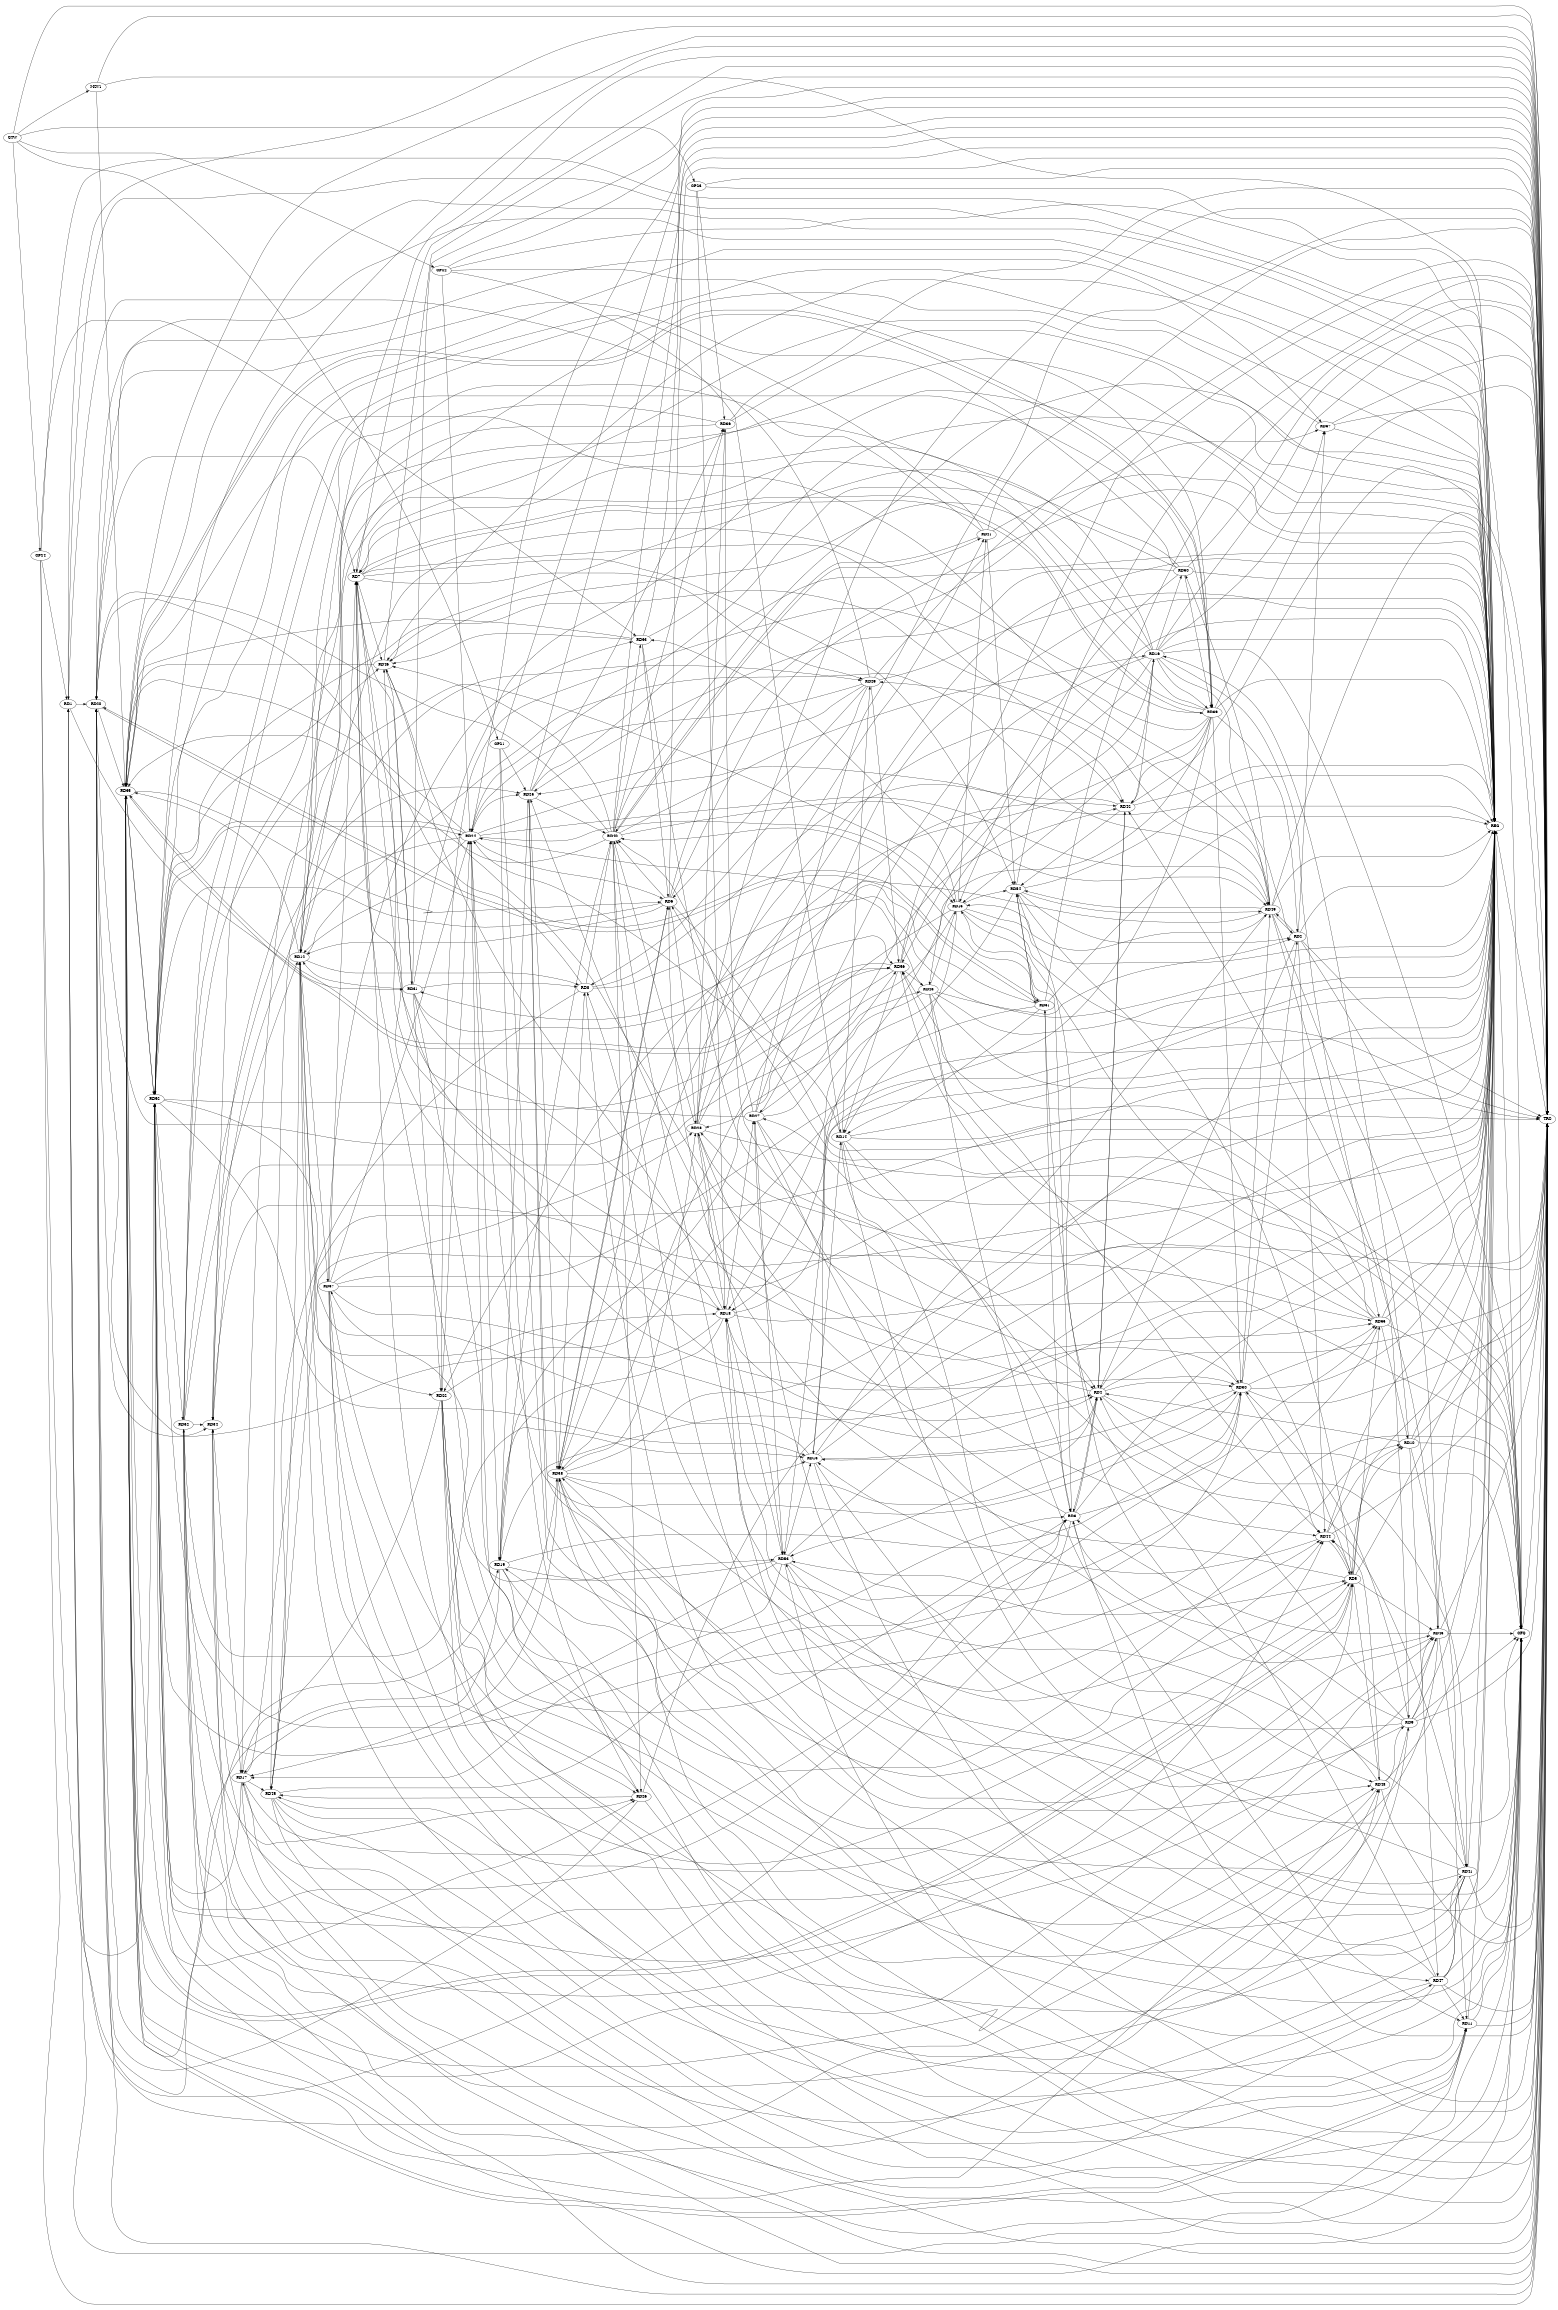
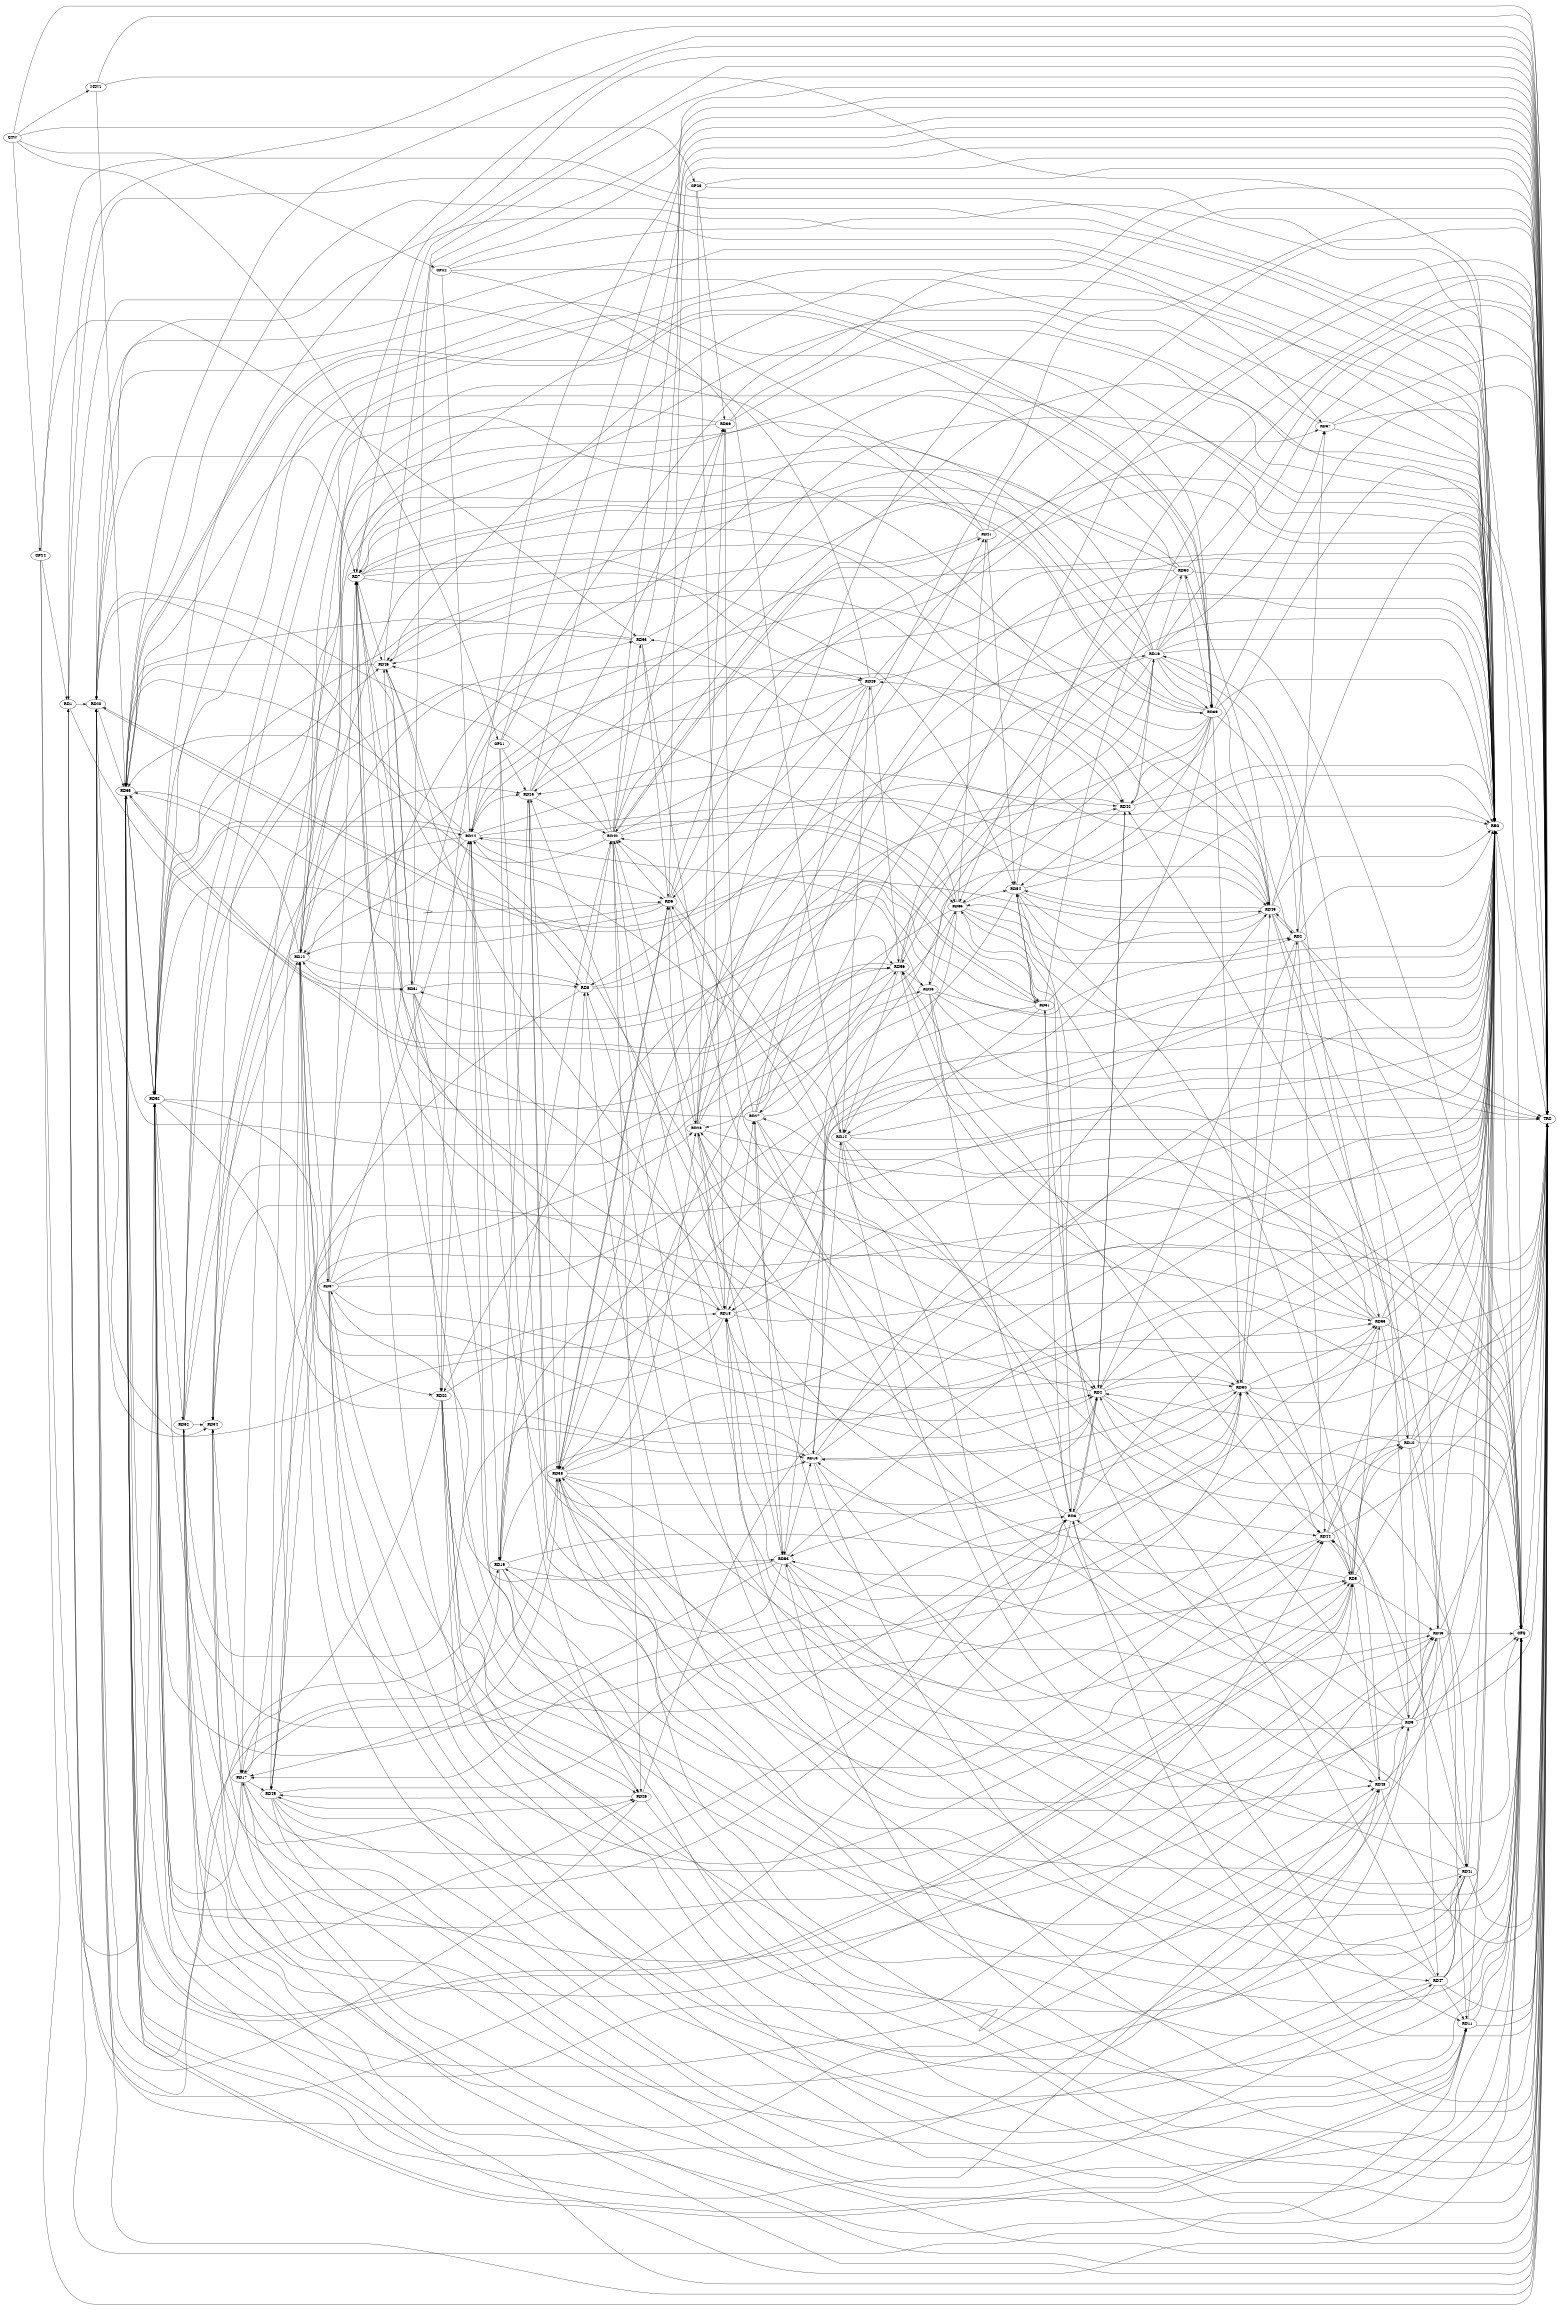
  strict digraph {
    rankdir=LR
    n1 [label=RD1]
    n2 [label=RD20]
    n3 [label=RD31]
    n4 [label=RD52]
    n5 [label=REG]
    n6 [label=TRC]
    n7 [label=RD35]
    n8 [label=RD57]
    n9 [label=RD38]
    n10 [label=RD7]
    n11 [label=RD34]
    n12 [label=RD51]
    n13 [label=RD55]
    n14 [label=RD10]
    n15 [label=RD56]
    n16 [label=RD12]
    n17 [label=RD8]
    n18 [label=RD22]
    n19 [label=CFG]
    n20 [label=RD5]
    n21 [label=RD43]
    n22 [label=RD46]
    n23 [label=RD18]
    n24 [label=RD13]
    n25 [label=RD24]
    n26 [label=RD32]
    n27 [label=RD2]
    n28 [label=RD4]
    n29 [label=RD44]
    n30 [label=RD49]
    n31 [label=RD3]
    n32 [label=RD25]
    n33 [label=RD30]
    n34 [label=RD41]
    n35 [label=RD42]
    n36 [label=RD53]
    n37 [label=RD6]
    n38 [label=RD48]
    n39 [label=RD39]
    n40 [label=RD11]
    n41 [label=RD26]
    n42 [label=RD54]
    n43 [label=RD29]
    n44 [label=RD9]
-   n45 [label=RD15]
+   n45 [label=RD65]
    n46 [label=RD50]
    n47 [label=RD28]
    n48 [label=RD40]
    n49 [label=RD21]
    n50 [label=RD36]
    n51 [label=RD27]
    n52 [label=RD19]
    n53 [label=RD16]
    n54 [label=RD37]
    n55 [label=RD17]
    n56 [label=RD45]
    n57 [label=RD47]
    n58 [label=RD14]
    n59 [label=RD23]
    n60 [label=RD33]
    n61 [label=CPS1]
    n62 [label=CPS2]
    n63 [label=CPS3]
    n64 [label=CPS4]
    n65 [label=GTW]
    n66 [label=MSV1]
    n1 -> n2
    n1 -> n3
    n1 -> n4
    n1 -> n5
    n1 -> n6
    n2 -> n5
    n2 -> n6
    n2 -> n7
    n2 -> n8
    n2 -> n9
    n2 -> n10
    n2 -> n11
    n2 -> n12
    n3 -> n5
    n3 -> n6
    n3 -> n10
    n3 -> n13
    n3 -> n14
    n3 -> n15
    n3 -> n16
    n3 -> n17
    n3 -> n18
    n4 -> n5
    n4 -> n6
    n4 -> n7
    n4 -> n15
    n4 -> n19
    n4 -> n20
    n4 -> n21
    n4 -> n22
    n4 -> n23
    n4 -> n24
    n4 -> n25
    n4 -> n26
    n5 -> n19
    n6 -> n5
    n7 -> n4
    n7 -> n5
    n7 -> n6
    n7 -> n15
    n7 -> n20
    n7 -> n21
    n7 -> n37
    n7 -> n38
    n7 -> n39
    n7 -> n40
    n7 -> n41
    n8 -> n5
    n8 -> n6
    n8 -> n10
    n8 -> n19
    n9 -> n5
    n9 -> n6
    n9 -> n17
    n9 -> n24
    n9 -> n29
    n9 -> n33
    n9 -> n37
    n9 -> n38
    n9 -> n47
    n9 -> n55
    n10 -> n5
    n10 -> n6
    n10 -> n22
    n10 -> n33
    n10 -> n35
    n10 -> n39
    n10 -> n42
    n10 -> n43
    n11 -> n5
    n11 -> n6
    n11 -> n55
    n11 -> n59
    n12 -> n2
    n12 -> n3
    n12 -> n5
    n12 -> n6
    n12 -> n23
    n12 -> n31
    n12 -> n45
    n12 -> n48
    n12 -> n58
    n13 -> n5
    n13 -> n6
    n13 -> n14
    n13 -> n15
    n13 -> n19
    n13 -> n36
    n13 -> n37
    n13 -> n47
    n13 -> n51
    n14 -> n5
    n14 -> n6
    n14 -> n19
    n14 -> n28
    n14 -> n40
    n14 -> n53
    n14 -> n57
    n15 -> n2
    n15 -> n5
    n15 -> n6
    n15 -> n7
    n15 -> n33
    n15 -> n58
    n15 -> n59
    n16 -> n5
    n16 -> n6
    n16 -> n7
    n16 -> n17
    n16 -> n18
    n16 -> n30
    n16 -> n40
    n16 -> n41
    n16 -> n43
    n16 -> n54
    n17 -> n2
    n17 -> n5
    n17 -> n6
    n17 -> n35
    n17 -> n48
    n17 -> n56
    n18 -> n5
    n18 -> n6
    n18 -> n19
    n18 -> n25
    n18 -> n31
    n18 -> n38
    n18 -> n44
    n18 -> n55
    n19 -> n6
    n20 -> n5
    n20 -> n6
    n20 -> n7
    n20 -> n13
    n20 -> n14
    n20 -> n15
    n20 -> n21
    n20 -> n29
    n20 -> n37
    n20 -> n38
    n20 -> n56
    n21 -> n1
    n21 -> n5
    n21 -> n6
    n21 -> n9
    n21 -> n11
    n21 -> n19
    n21 -> n31
    n21 -> n34
    n21 -> n35
    n22 -> n3
    n22 -> n5
    n22 -> n6
    n22 -> n7
    n22 -> n13
    n23 -> n2
    n23 -> n5
    n23 -> n6
    n23 -> n10
    n23 -> n22
    n23 -> n28
    n23 -> n51
    n23 -> n52
    n24 -> n5
    n24 -> n6
    n24 -> n16
    n24 -> n19
    n24 -> n28
    n24 -> n30
    n24 -> n58
    n25 -> n4
    n25 -> n5
    n25 -> n6
    n25 -> n7
    n25 -> n11
    n25 -> n16
    n25 -> n19
    n25 -> n30
    n25 -> n32
    n25 -> n37
    n25 -> n45
    n25 -> n52
    n26 -> n5
    n26 -> n6
    n26 -> n11
    n26 -> n16
    n26 -> n19
    n26 -> n24
    n26 -> n29
    n26 -> n32
    n26 -> n39
    n26 -> n41
    n26 -> n45
    n27 -> n5
    n27 -> n6
    n27 -> n7
    n27 -> n8
    n27 -> n19
    n27 -> n28
    n27 -> n29
    n27 -> n30
    n28 -> n5
    n28 -> n6
    n28 -> n19
    n28 -> n31
    n28 -> n32
    n28 -> n33
    n28 -> n34
    n28 -> n35
    n28 -> n36
    n29 -> n5
    n29 -> n6
    n29 -> n14
    n29 -> n20
    n29 -> n24
    n30 -> n4
    n30 -> n5
    n30 -> n6
    n30 -> n18
    n30 -> n21
    n30 -> n27
    n30 -> n42
    n30 -> n43
    n30 -> n44
    n30 -> n45
    n30 -> n46
    n31 -> n2
    n31 -> n4
    n31 -> n5
    n31 -> n6
    n31 -> n13
    n31 -> n28
    n31 -> n42
    n31 -> n47
    n32 -> n5
    n32 -> n6
    n32 -> n9
    n32 -> n19
    n32 -> n29
    n32 -> n48
    n32 -> n50
    n33 -> n4
    n33 -> n5
    n33 -> n6
    n33 -> n13
    n33 -> n22
    n33 -> n24
    n33 -> n25
    n33 -> n27
    n33 -> n29
    n33 -> n30
    n34 -> n5
    n34 -> n6
    n34 -> n9
    n34 -> n10
    n34 -> n11
    n34 -> n17
    n34 -> n23
    n34 -> n26
    n34 -> n52
    n35 -> n5
    n35 -> n6
    n35 -> n9
    n35 -> n28
    n35 -> n42
    n35 -> n53
    n36 -> n4
    n36 -> n5
    n36 -> n6
    n36 -> n19
    n36 -> n20
    n36 -> n23
    n36 -> n24
    n36 -> n54
    n36 -> n55
    n37 -> n4
    n37 -> n5
    n37 -> n6
    n37 -> n8
    n37 -> n9
    n37 -> n16
    n37 -> n19
    n37 -> n47
    n37 -> n48
    n38 -> n5
    n38 -> n6
    n38 -> n10
    n38 -> n12
    n38 -> n29
    n38 -> n44
    n39 -> n5
    n39 -> n6
    n39 -> n7
    n39 -> n9
    n39 -> n10
    n39 -> n16
    n39 -> n18
    n39 -> n24
    n39 -> n27
    n39 -> n33
    n39 -> n35
    n39 -> n36
    n39 -> n56
    n40 -> n1
    n40 -> n5
    n40 -> n6
    n40 -> n7
    n40 -> n19
    n41 -> n2
    n41 -> n5
    n41 -> n6
    n41 -> n56
    n42 -> n5
    n42 -> n6
    n42 -> n12
    n42 -> n20
    n42 -> n23
    n42 -> n27
    n42 -> n30
    n43 -> n1
    n43 -> n5
    n43 -> n6
    n43 -> n15
    n43 -> n17
    n43 -> n25
    n43 -> n32
    n43 -> n37
    n44 -> n5
    n44 -> n6
    n44 -> n7
    n44 -> n19
    n44 -> n21
    n44 -> n23
    n44 -> n28
    n44 -> n31
    n44 -> n33
    n44 -> n51
    n45 -> n5
    n45 -> n6
    n45 -> n9
    n45 -> n19
    n45 -> n42
    n45 -> n49
    n45 -> n52
    n45 -> n58
    n45 -> n60
    n46 -> n2
    n46 -> n5
    n46 -> n6
    n46 -> n22
    n46 -> n25
    n46 -> n32
    n46 -> n39
    n46 -> n45
    n47 -> n5
    n47 -> n6
    n47 -> n19
    n47 -> n23
    n47 -> n28
    n47 -> n35
    n47 -> n36
    n47 -> n48
    n47 -> n49
    n47 -> n50
    n48 -> n2
    n48 -> n5
    n48 -> n6
    n48 -> n7
    n48 -> n20
    n48 -> n22
    n48 -> n30
    n48 -> n41
    n48 -> n49
    n48 -> n50
    n48 -> n53
    n48 -> n57
    n48 -> n60
    n49 -> n4
    n49 -> n5
    n49 -> n6
    n49 -> n11
    n49 -> n42
    n49 -> n48
    n50 -> n5
    n50 -> n6
    n50 -> n16
    n50 -> n29
    n50 -> n55
    n51 -> n5
    n51 -> n6
    n51 -> n10
    n51 -> n15
    n51 -> n19
    n51 -> n21
    n51 -> n35
    n51 -> n36
    n51 -> n48
    n52 -> n5
    n52 -> n6
    n52 -> n19
    n52 -> n32
    n52 -> n33
    n52 -> n36
    n52 -> n48
    n52 -> n55
    n53 -> n5
    n53 -> n6
    n53 -> n8
    n53 -> n10
    n53 -> n11
    n53 -> n13
    n53 -> n15
    n53 -> n19
    n53 -> n22
    n53 -> n30
    n53 -> n39
    n53 -> n45
    n53 -> n46
    n53 -> n51
    n53 -> n59
    n54 -> n5
    n54 -> n6
    n54 -> n10
    n54 -> n20
    n54 -> n23
    n54 -> n25
    n54 -> n28
    n54 -> n38
    n54 -> n41
    n54 -> n47
    n54 -> n60
    n55 -> n4
    n55 -> n5
    n55 -> n6
    n55 -> n19
    n55 -> n31
    n55 -> n56
    n56 -> n5
    n56 -> n6
    n56 -> n16
    n56 -> n19
    n56 -> n33
    n56 -> n40
    n56 -> n57
    n57 -> n5
    n57 -> n6
    n57 -> n9
    n57 -> n19
    n57 -> n34
    n57 -> n36
    n57 -> n40
    n57 -> n42
    n57 -> n55
    n58 -> n5
    n58 -> n6
    n58 -> n19
    n58 -> n25
    n58 -> n31
    n58 -> n34
    n58 -> n38
    n58 -> n43
    n59 -> n5
    n59 -> n6
    n59 -> n25
    n59 -> n27
    n59 -> n29
    n59 -> n40
    n59 -> n45
    n59 -> n47
    n60 -> n5
    n60 -> n6
    n60 -> n7
    n60 -> n22
    n60 -> n28
    n60 -> n37
+   n61 -> n5
    n61 -> n6
    n61 -> n31
    n61 -> n32
    n61 -> n41
    n62 -> n5
    n62 -> n6
    n62 -> n25
    n62 -> n39
    n62 -> n58
    n63 -> n5
    n63 -> n6
    n63 -> n23
    n63 -> n50
    n64 -> n1
    n64 -> n5
    n64 -> n6
    n64 -> n52
    n64 -> n60
    n65 -> n6
    n65 -> n61
    n65 -> n62
    n65 -> n63
    n65 -> n64
    n65 -> n66
    n66 -> n5
    n66 -> n6
    n66 -> n7
  }
